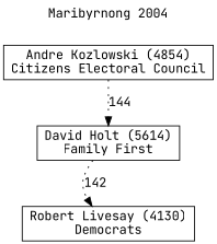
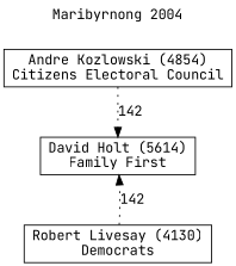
  digraph {
    fontname="JetBrains Mono"
    label="Maribyrnong 2004"
    labelloc=t
    mclimit=10
    node [fontname="JetBrains Mono" shape=box]
    edge [fontname="JetBrains Mono" style=dotted]
    n1 [label="Andre Kozlowski (4854)\nCitizens Electoral Council"]
    n2 [label="David Holt (5614)\nFamily First"]
    n3 [label="Robert Livesay (4130)\nDemocrats"]
-   n1 -> n2 [label=144]
-   n2 -> n3 [label=142]
+   n1 -> n2 [label=142]
+   n3 -> n2 [label=142]
  }
